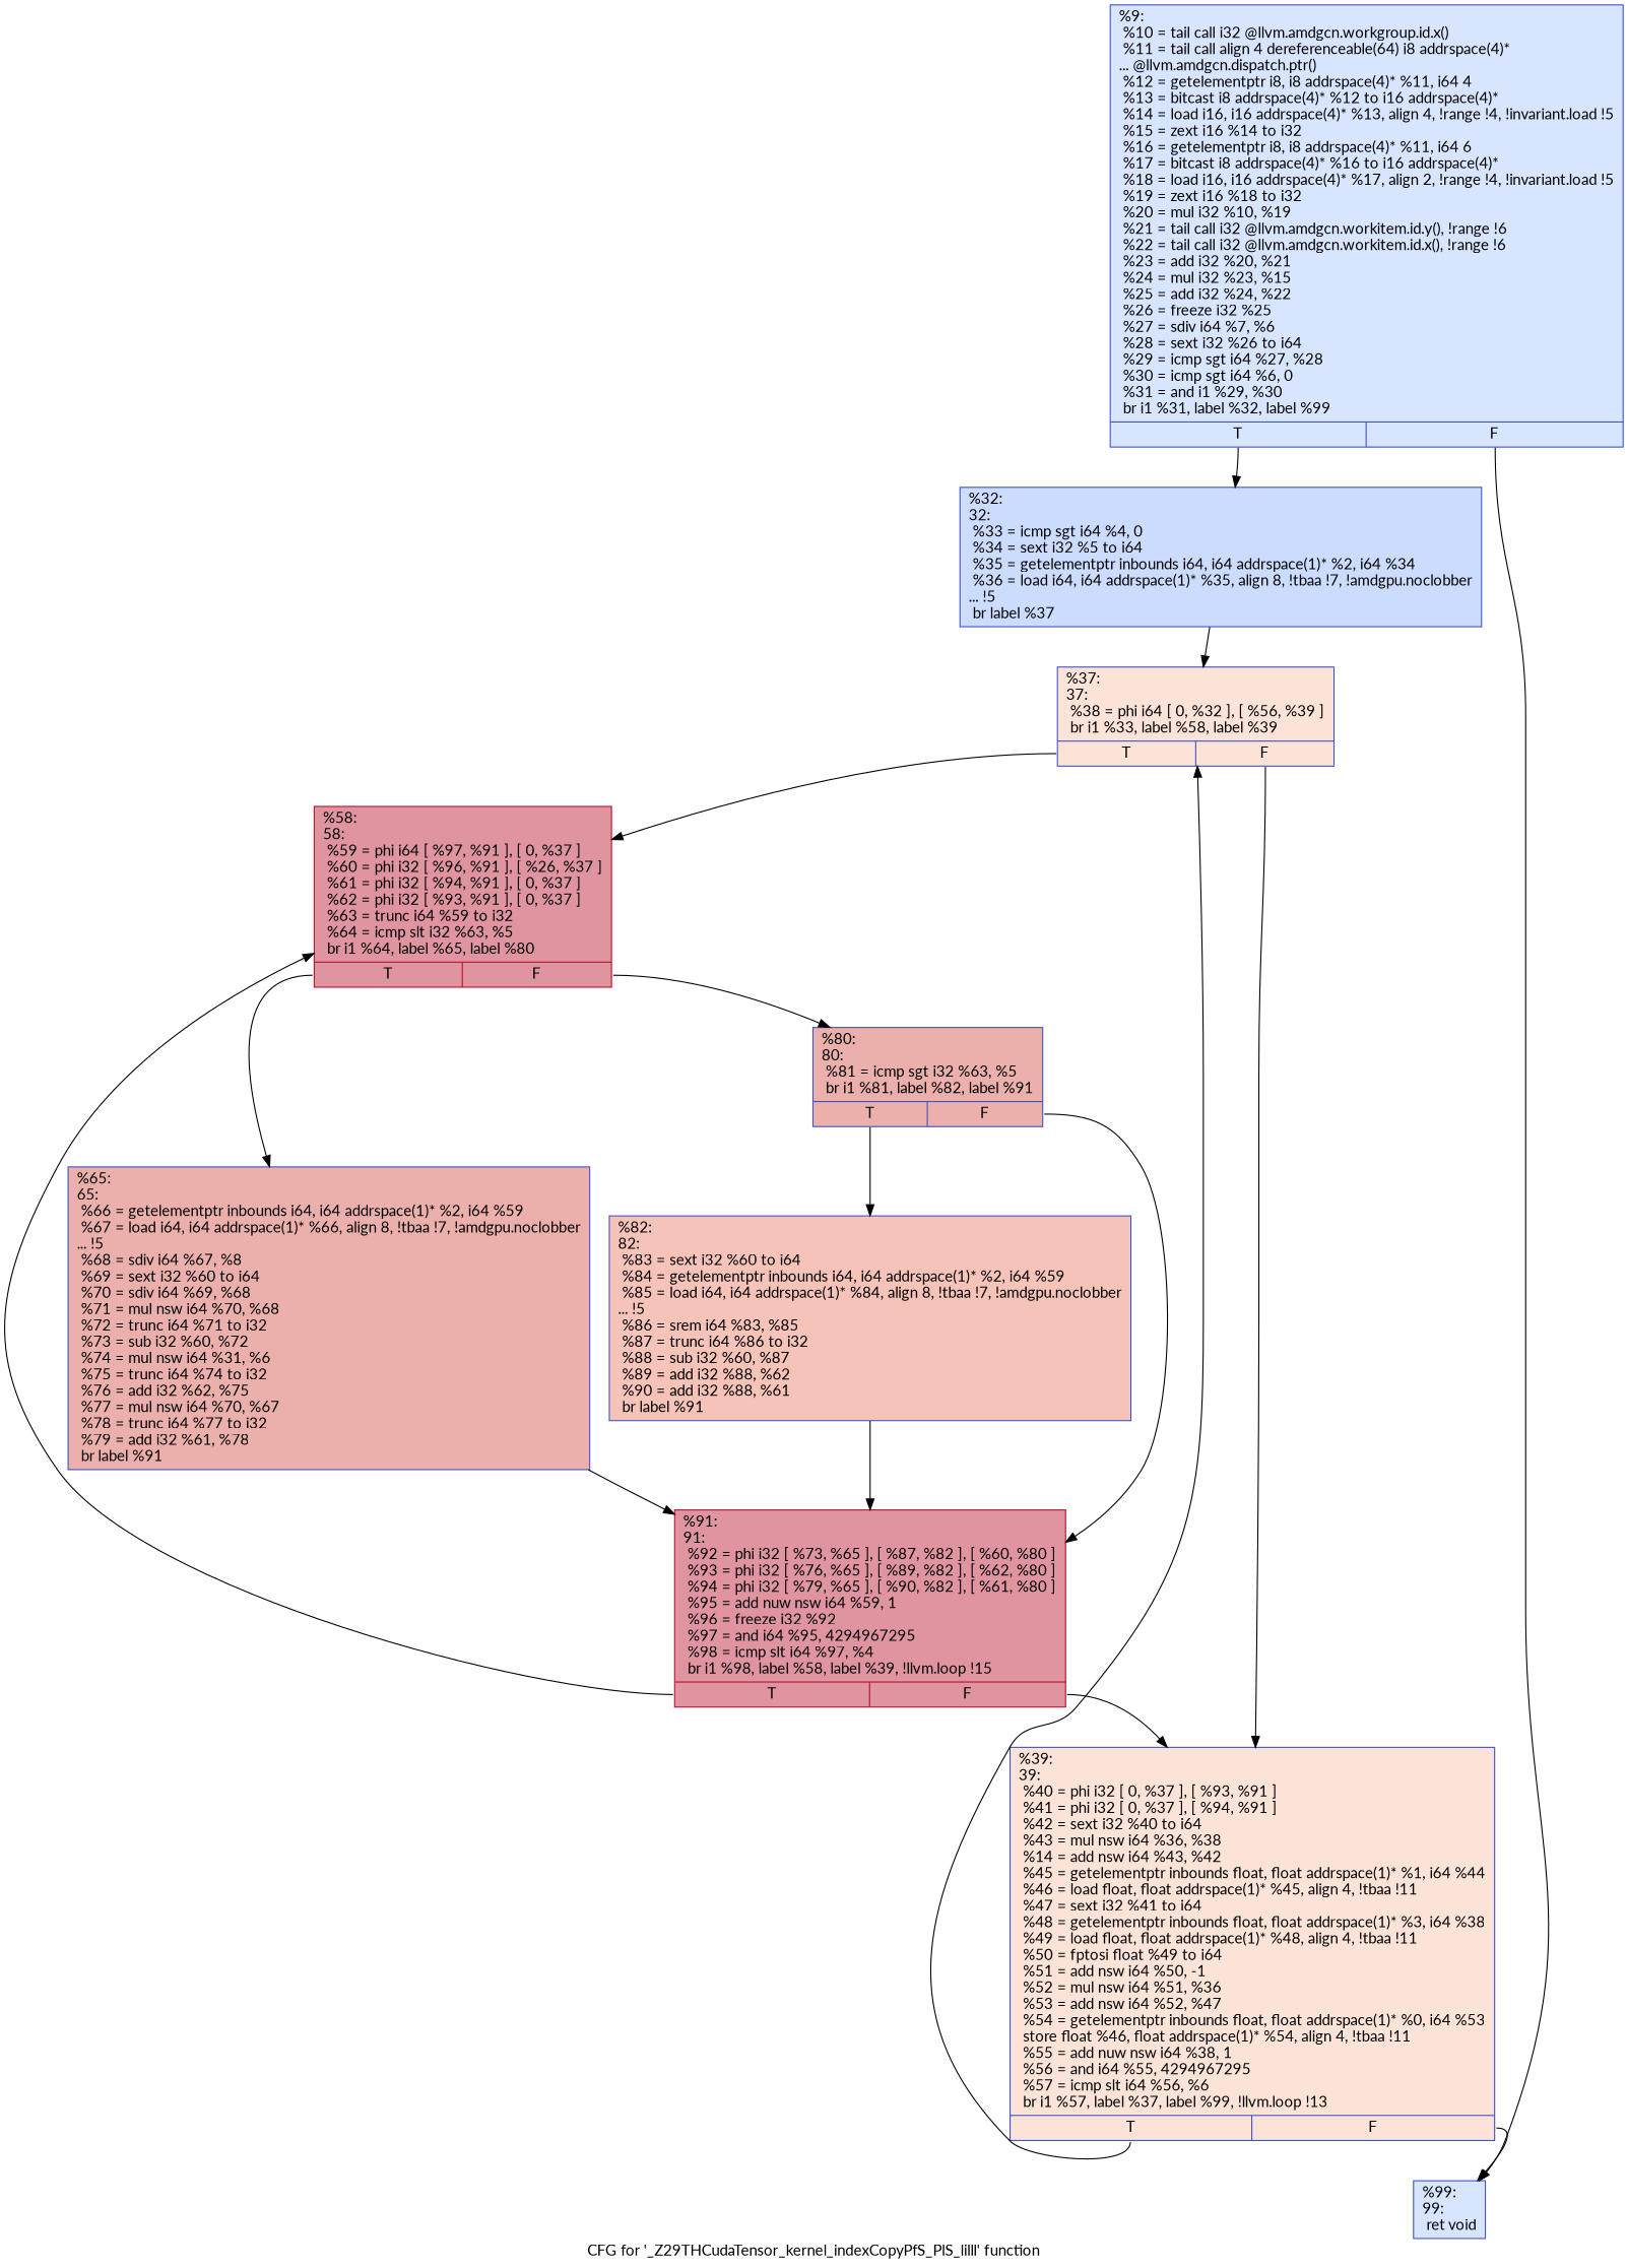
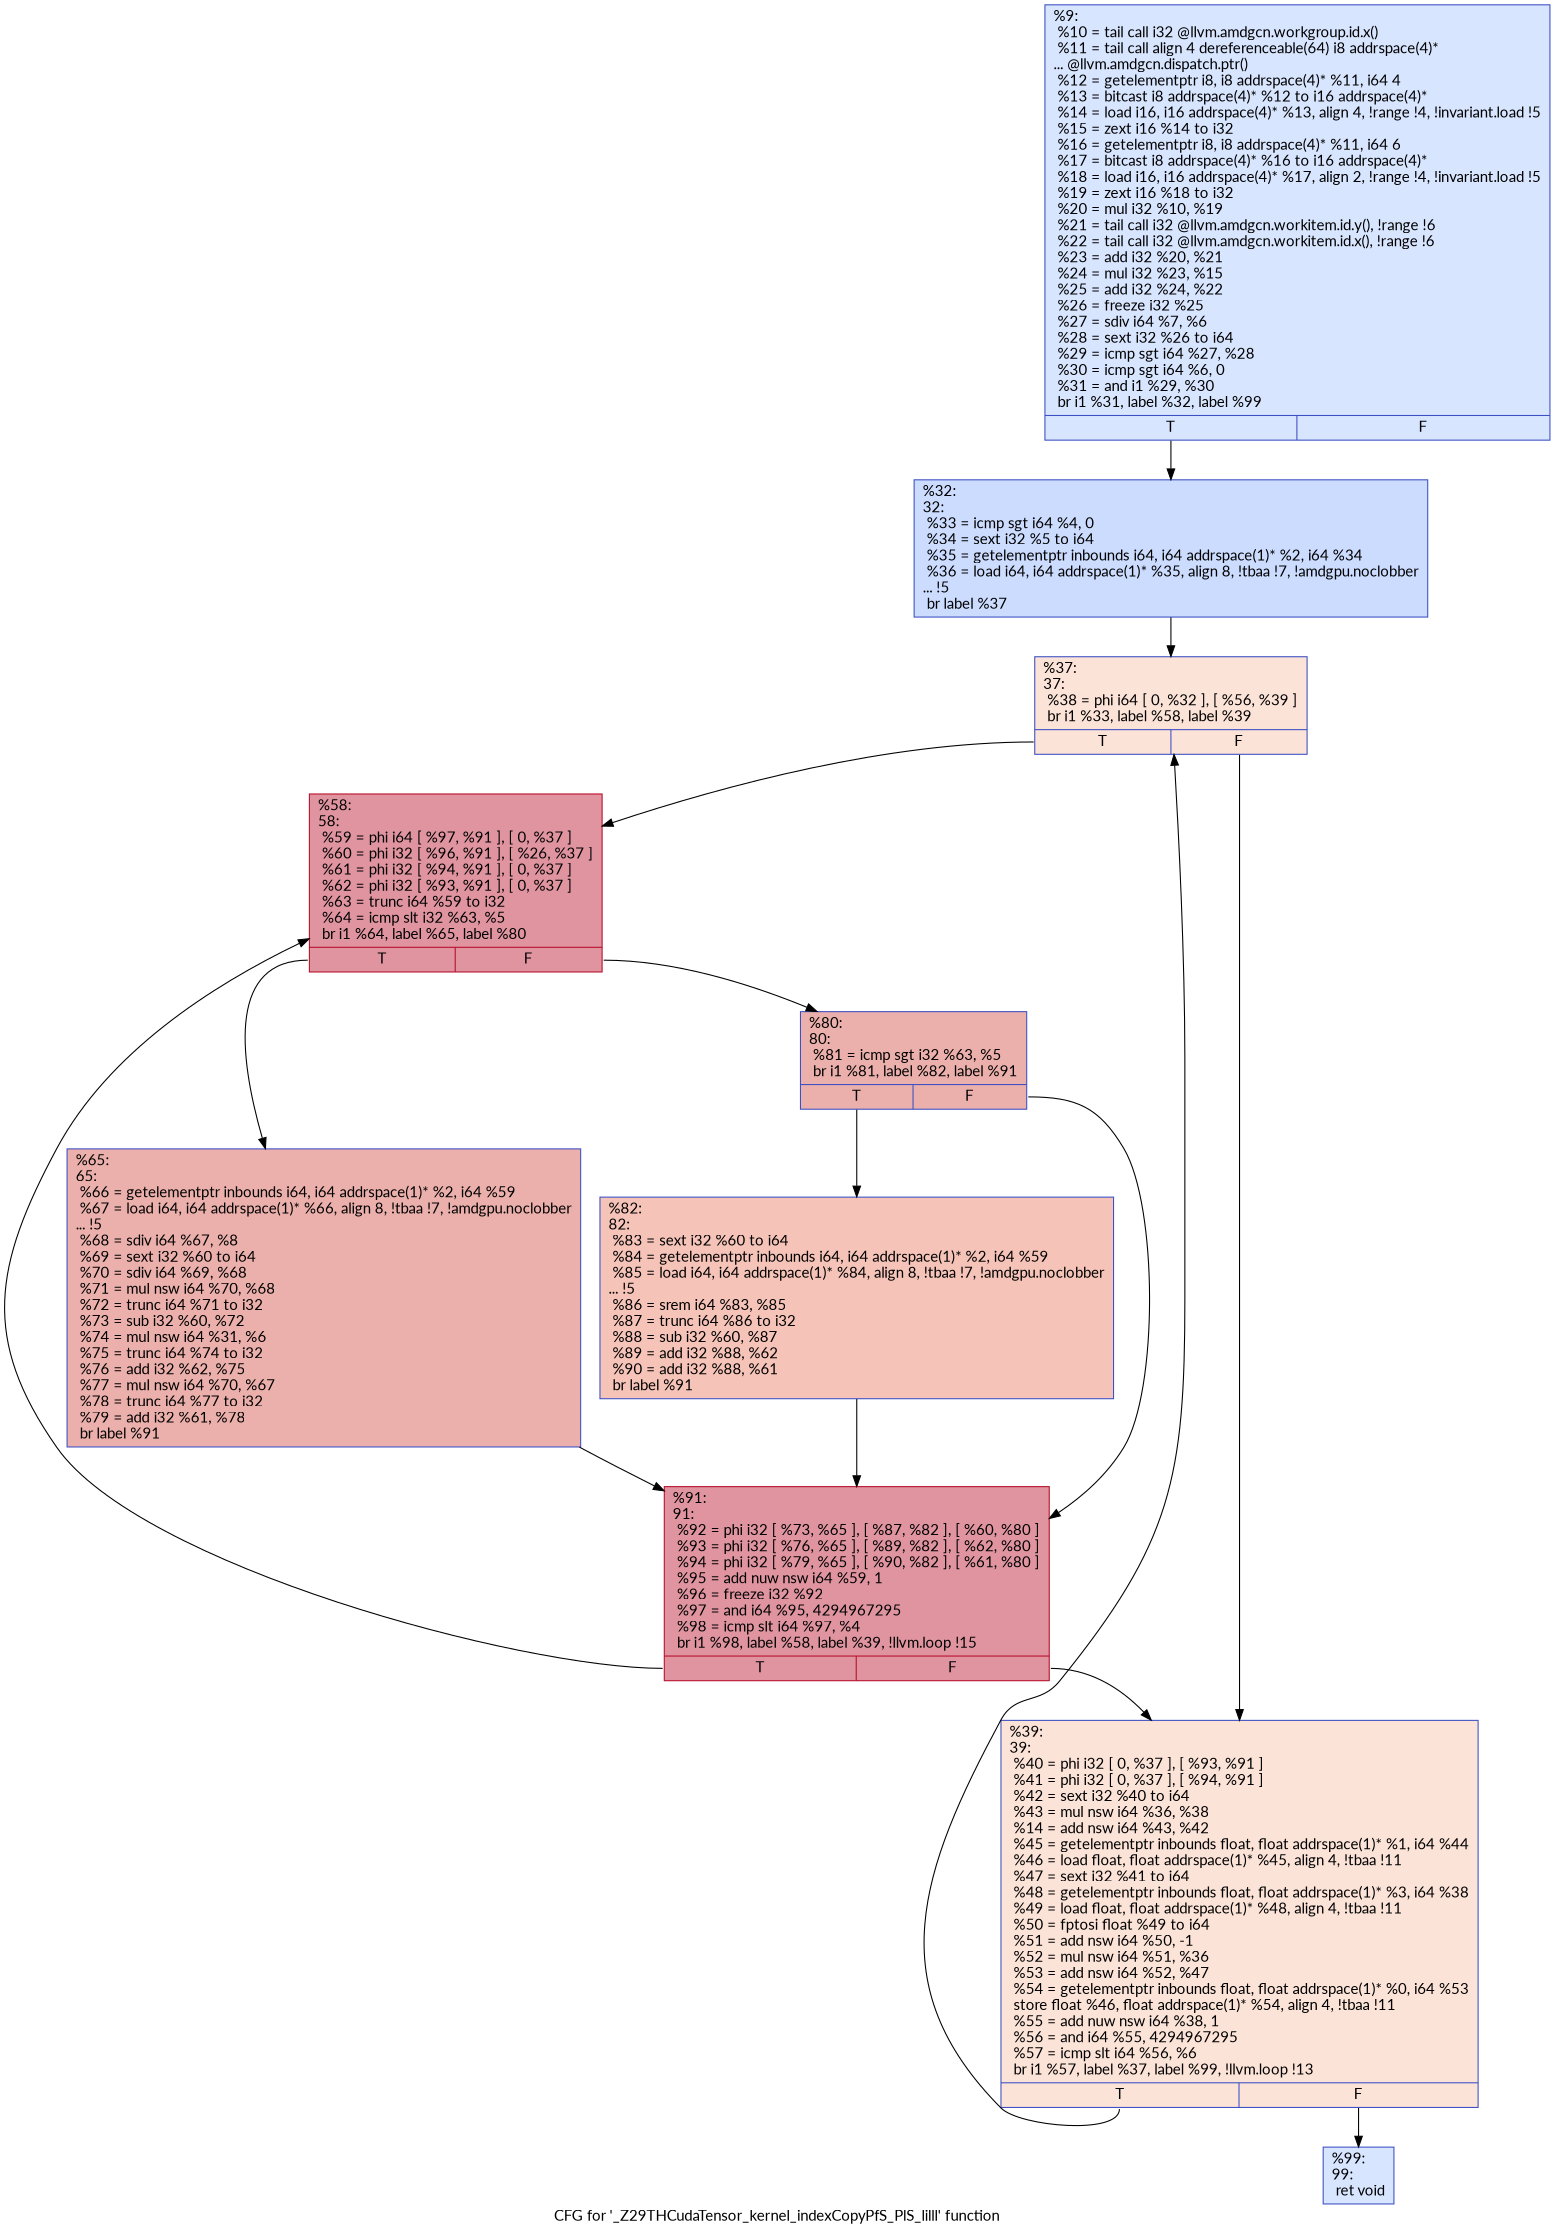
  digraph {
    fontname=Lato
    label="CFG for '_Z29THCudaTensor_kernel_indexCopyPfS_PlS_lilll' function"
    node [color="#3d50c3ff" fillcolor="#a7c5fe70" fontname=Lato shape=record style=filled]
    edge [fontname=Lato tailport=s0]
    n1 [label="{%9:\l  %10 = tail call i32 @llvm.amdgcn.workgroup.id.x()\l  %11 = tail call align 4 dereferenceable(64) i8 addrspace(4)*\l... @llvm.amdgcn.dispatch.ptr()\l  %12 = getelementptr i8, i8 addrspace(4)* %11, i64 4\l  %13 = bitcast i8 addrspace(4)* %12 to i16 addrspace(4)*\l  %14 = load i16, i16 addrspace(4)* %13, align 4, !range !4, !invariant.load !5\l  %15 = zext i16 %14 to i32\l  %16 = getelementptr i8, i8 addrspace(4)* %11, i64 6\l  %17 = bitcast i8 addrspace(4)* %16 to i16 addrspace(4)*\l  %18 = load i16, i16 addrspace(4)* %17, align 2, !range !4, !invariant.load !5\l  %19 = zext i16 %18 to i32\l  %20 = mul i32 %10, %19\l  %21 = tail call i32 @llvm.amdgcn.workitem.id.y(), !range !6\l  %22 = tail call i32 @llvm.amdgcn.workitem.id.x(), !range !6\l  %23 = add i32 %20, %21\l  %24 = mul i32 %23, %15\l  %25 = add i32 %24, %22\l  %26 = freeze i32 %25\l  %27 = sdiv i64 %7, %6\l  %28 = sext i32 %26 to i64\l  %29 = icmp sgt i64 %27, %28\l  %30 = icmp sgt i64 %6, 0\l  %31 = and i1 %29, %30\l  br i1 %31, label %32, label %99\l|{<s0>T|<s1>F}}"]
    n2 [fillcolor="#8caffe70" label="{%32:\l32:                                               \l  %33 = icmp sgt i64 %4, 0\l  %34 = sext i32 %5 to i64\l  %35 = getelementptr inbounds i64, i64 addrspace(1)* %2, i64 %34\l  %36 = load i64, i64 addrspace(1)* %35, align 8, !tbaa !7, !amdgpu.noclobber\l... !5\l  br label %37\l}"]
    n3 [label="{%99:\l99:                                               \l  ret void\l}"]
    n4 [fillcolor="#f6bfa670" label="{%37:\l37:                                               \l  %38 = phi i64 [ 0, %32 ], [ %56, %39 ]\l  br i1 %33, label %58, label %39\l|{<s0>T|<s1>F}}"]
    n5 [color="#b70d28ff" fillcolor="#b70d2870" label="{%58:\l58:                                               \l  %59 = phi i64 [ %97, %91 ], [ 0, %37 ]\l  %60 = phi i32 [ %96, %91 ], [ %26, %37 ]\l  %61 = phi i32 [ %94, %91 ], [ 0, %37 ]\l  %62 = phi i32 [ %93, %91 ], [ 0, %37 ]\l  %63 = trunc i64 %59 to i32\l  %64 = icmp slt i32 %63, %5\l  br i1 %64, label %65, label %80\l|{<s0>T|<s1>F}}"]
    n6 [fillcolor="#f6bfa670" label="{%39:\l39:                                               \l  %40 = phi i32 [ 0, %37 ], [ %93, %91 ]\l  %41 = phi i32 [ 0, %37 ], [ %94, %91 ]\l  %42 = sext i32 %40 to i64\l  %43 = mul nsw i64 %36, %38\l  %14 = add nsw i64 %43, %42\l  %45 = getelementptr inbounds float, float addrspace(1)* %1, i64 %44\l  %46 = load float, float addrspace(1)* %45, align 4, !tbaa !11\l  %47 = sext i32 %41 to i64\l  %48 = getelementptr inbounds float, float addrspace(1)* %3, i64 %38\l  %49 = load float, float addrspace(1)* %48, align 4, !tbaa !11\l  %50 = fptosi float %49 to i64\l  %51 = add nsw i64 %50, -1\l  %52 = mul nsw i64 %51, %36\l  %53 = add nsw i64 %52, %47\l  %54 = getelementptr inbounds float, float addrspace(1)* %0, i64 %53\l  store float %46, float addrspace(1)* %54, align 4, !tbaa !11\l  %55 = add nuw nsw i64 %38, 1\l  %56 = and i64 %55, 4294967295\l  %57 = icmp slt i64 %56, %6\l  br i1 %57, label %37, label %99, !llvm.loop !13\l|{<s0>T|<s1>F}}"]
    n7 [fillcolor="#d24b4070" label="{%65:\l65:                                               \l  %66 = getelementptr inbounds i64, i64 addrspace(1)* %2, i64 %59\l  %67 = load i64, i64 addrspace(1)* %66, align 8, !tbaa !7, !amdgpu.noclobber\l... !5\l  %68 = sdiv i64 %67, %8\l  %69 = sext i32 %60 to i64\l  %70 = sdiv i64 %69, %68\l  %71 = mul nsw i64 %70, %68\l  %72 = trunc i64 %71 to i32\l  %73 = sub i32 %60, %72\l  %74 = mul nsw i64 %31, %6\l  %75 = trunc i64 %74 to i32\l  %76 = add i32 %62, %75\l  %77 = mul nsw i64 %70, %67\l  %78 = trunc i64 %77 to i32\l  %79 = add i32 %61, %78\l  br label %91\l}"]
    n8 [fillcolor="#d24b4070" label="{%80:\l80:                                               \l  %81 = icmp sgt i32 %63, %5\l  br i1 %81, label %82, label %91\l|{<s0>T|<s1>F}}"]
    n9 [color="#b70d28ff" fillcolor="#b70d2870" label="{%91:\l91:                                               \l  %92 = phi i32 [ %73, %65 ], [ %87, %82 ], [ %60, %80 ]\l  %93 = phi i32 [ %76, %65 ], [ %89, %82 ], [ %62, %80 ]\l  %94 = phi i32 [ %79, %65 ], [ %90, %82 ], [ %61, %80 ]\l  %95 = add nuw nsw i64 %59, 1\l  %96 = freeze i32 %92\l  %97 = and i64 %95, 4294967295\l  %98 = icmp slt i64 %97, %4\l  br i1 %98, label %58, label %39, !llvm.loop !15\l|{<s0>T|<s1>F}}"]
    n10 [fillcolor="#e8765c70" label="{%82:\l82:                                               \l  %83 = sext i32 %60 to i64\l  %84 = getelementptr inbounds i64, i64 addrspace(1)* %2, i64 %59\l  %85 = load i64, i64 addrspace(1)* %84, align 8, !tbaa !7, !amdgpu.noclobber\l... !5\l  %86 = srem i64 %83, %85\l  %87 = trunc i64 %86 to i32\l  %88 = sub i32 %60, %87\l  %89 = add i32 %88, %62\l  %90 = add i32 %88, %61\l  br label %91\l}"]
    n1 -> n2
-   n1 -> n3 [tailport=s1]
    n2 -> n4
    n4 -> n5
    n4 -> n6 [tailport=s1]
    n5 -> n7
    n5 -> n8 [tailport=s1]
    n6 -> n3 [tailport=s1]
    n6 -> n4
    n7 -> n9
    n8 -> n9 [tailport=s1]
    n8 -> n10
    n9 -> n5
    n9 -> n6 [tailport=s1]
    n10 -> n9
  }
